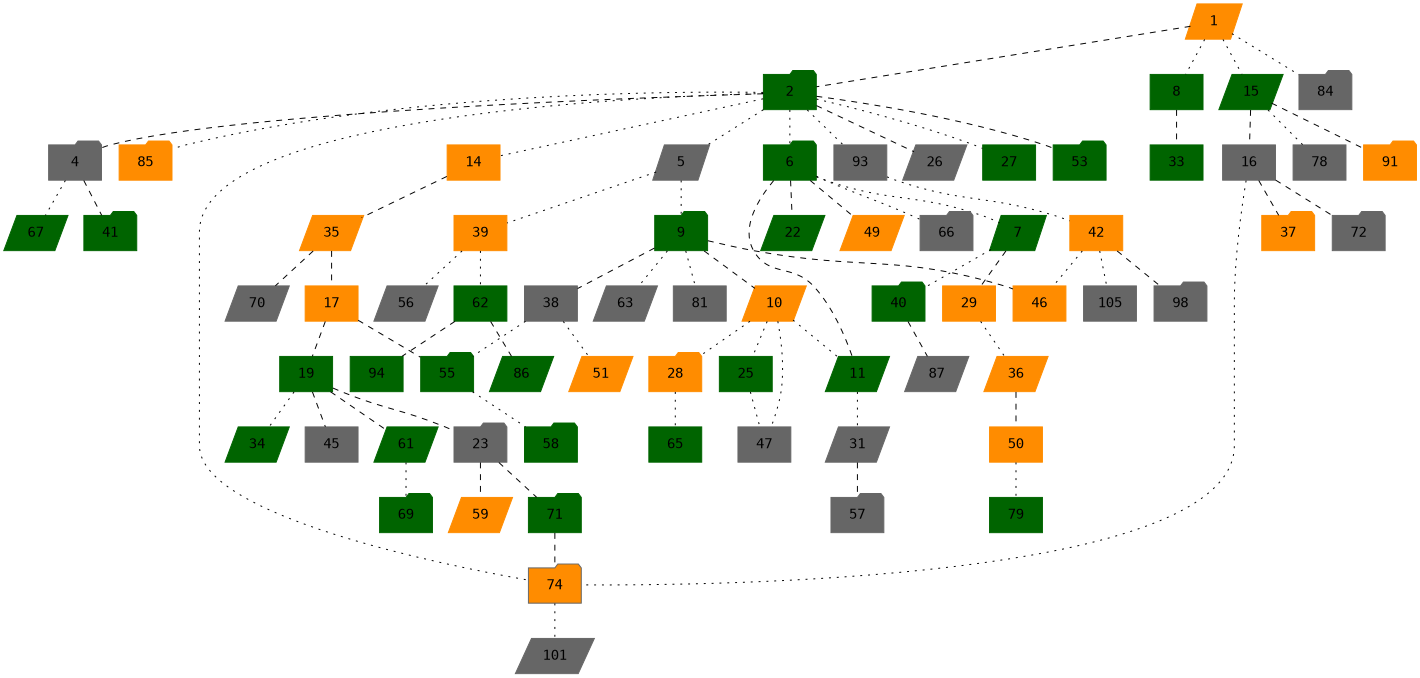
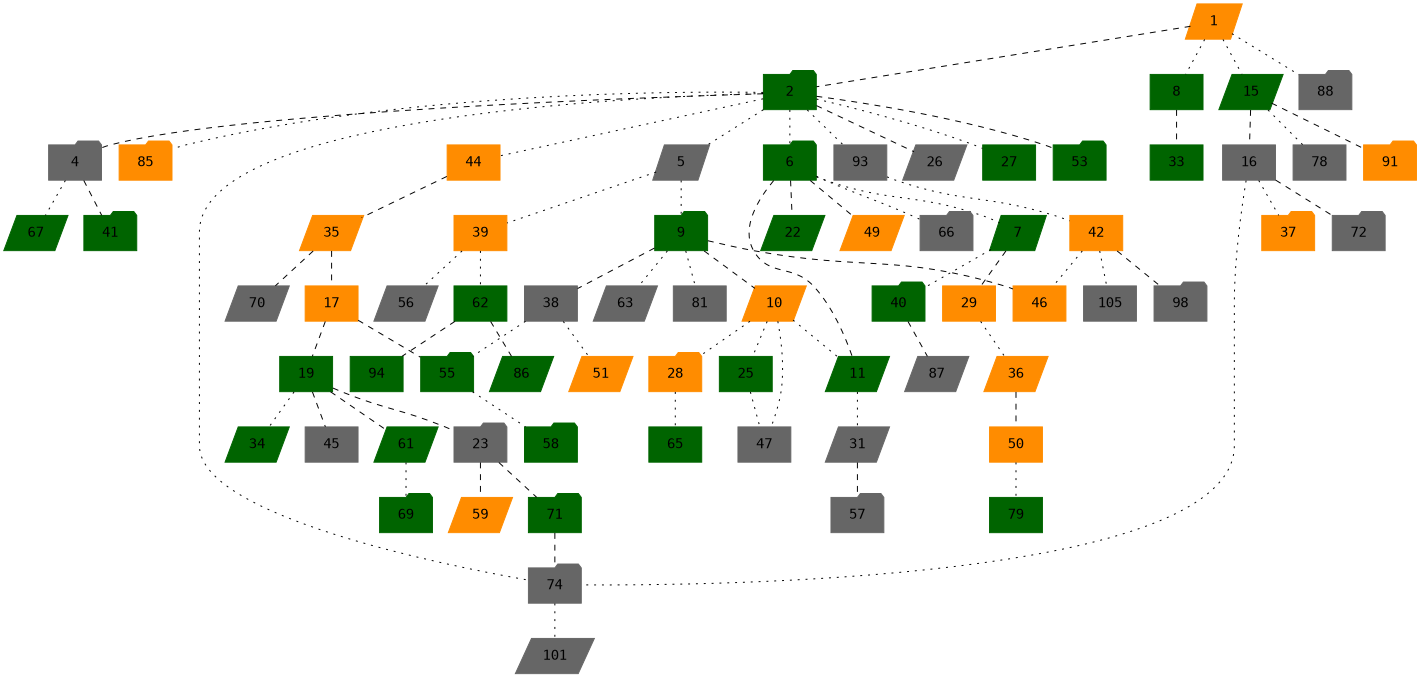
  graph {
    fontname="DejaVu Sans Mono"
    node [color=darkgreen fontname="DejaVu Sans Mono" shape=box style=filled]
    edge [fontname="DejaVu Sans Mono" style=dotted]
    2 [shape=folder super="+3"]
    4 [color=gray40 shape=folder super="+76"]
    5 [color=gray40 shape=parallelogram super="+90"]
    6 [shape=folder super="+60"]
    n5 [color=gray40 label=93]
-   14 [color=darkorange]
+   14 [color=darkorange label=44]
    26 [color=gray40 shape=parallelogram super="+97"]
    27 [super="+95"]
    53 [shape=folder]
-   74 [color=gray40 shape=folder super="+83" fillcolor=darkorange]
+   74 [color=gray40 shape=folder super="+83"]
    85 [color=darkorange shape=folder]
    1 [color=darkorange shape=parallelogram]
    8 [super="+24"]
    15 [shape=parallelogram super="+32"]
-   84 [color=gray40 shape=folder super="+92"]
+   84 [color=gray40 shape=folder super="+92" label=88]
    33
    91 [color=darkorange shape=folder]
    16 [color=gray40 super="+104"]
    78 [color=gray40]
    41 [shape=folder]
    67 [shape=parallelogram super="+100"]
    9 [shape=folder super="+12"]
    39 [color=darkorange super="+77"]
    7 [shape=parallelogram super="+30"]
    11 [shape=parallelogram super="+48"]
    22 [shape=parallelogram super="+75"]
    49 [color=darkorange shape=parallelogram]
    66 [color=gray40 shape=folder]
    42 [color=darkorange super="+73"]
    35 [color=darkorange shape=parallelogram]
    101 [color=gray40 shape=parallelogram]
    17 [color=darkorange super="+21"]
    19 [super="+20"]
    55 [shape=folder]
    10 [color=darkorange shape=parallelogram super="+18"]
    38 [color=gray40 super="+88"]
    46 [color=darkorange super="+54"]
    63 [color=gray40 shape=parallelogram]
    81 [color=gray40]
    56 [color=gray40 shape=parallelogram]
    62 [super="+68"]
    29 [color=darkorange]
    40 [shape=folder super="+64"]
    31 [color=gray40 shape=parallelogram super="+44"]
    36 [color=darkorange shape=parallelogram super="+93"]
    87 [color=gray40 shape=parallelogram super="+96"]
    25 [super="+52"]
    28 [color=darkorange shape=folder super="+82"]
    47 [color=gray40 super="+102"]
    51 [color=darkorange shape=parallelogram]
    65
    50 [color=darkorange]
    79
    57 [color=gray40 shape=folder super="+89"]
    98 [color=gray40 shape=folder]
    105 [color=gray40]
    70 [color=gray40 shape=parallelogram super="+80"]
    37 [color=darkorange shape=folder]
    72 [color=gray40 shape=folder]
    23 [color=gray40 shape=folder super="+43"]
    34 [shape=parallelogram]
    45 [color=gray40]
    61 [shape=parallelogram]
    58 [shape=folder]
    59 [color=darkorange shape=parallelogram super="+103"]
    71 [shape=folder]
    69 [shape=folder]
    86 [shape=parallelogram]
    94 [super="+99"]
    2 -- 4 [style=dashed]
    2 -- 5
    2 -- 6
    2 -- n5
    2 -- 14
    2 -- 26 [style=dashed]
    2 -- 27
    2 -- 53 [style=dashed]
    2 -- 74
    2 -- 85
    4 -- 41 [style=dashed]
    4 -- 67
    5 -- 9
    5 -- 39
    6 -- 7
    6 -- 11 [style=dashed]
    6 -- 22 [style=dashed]
    6 -- 49 [style=dashed]
    6 -- 66
    n5 -- 42
    14 -- 35 [style=dashed]
    74 -- 101
    1 -- 2 [style=dashed]
    1 -- 8
    1 -- 15
    1 -- 84
    8 -- 33 [style=dashed]
    15 -- 91 [style=dashed]
    15 -- 16 [style=dashed]
    15 -- 78
    16 -- 74
-   16 -- 37 [style=dashed]
+   16 -- 37
    16 -- 72 [style=dashed]
    9 -- 10 [style=dashed]
    9 -- 38 [style=dashed]
    9 -- 46 [style=dashed]
    9 -- 63
    9 -- 81
    39 -- 56
    39 -- 62
    7 -- 29 [style=dashed]
    7 -- 40
    11 -- 31
    42 -- 46
    42 -- 98 [style=dashed]
    42 -- 105
    35 -- 17 [style=dashed]
    35 -- 70 [style=dashed]
    17 -- 19 [style=dashed]
    17 -- 55 [style=dashed]
    19 -- 23 [style=dashed]
    19 -- 34
    19 -- 45 [style=dashed]
    19 -- 61 [style=dashed]
    55 -- 58
    10 -- 11
    10 -- 25
    10 -- 28
    10 -- 47
    38 -- 55
    38 -- 51
    62 -- 86 [style=dashed]
    62 -- 94 [style=dashed]
    29 -- 36
    40 -- 87 [style=dashed]
    31 -- 57 [style=dashed]
    36 -- 50 [style=dashed]
    25 -- 47
    28 -- 65
    50 -- 79
    23 -- 59 [style=dashed]
    23 -- 71 [style=dashed]
    61 -- 69
    71 -- 74 [style=dashed]
  }
